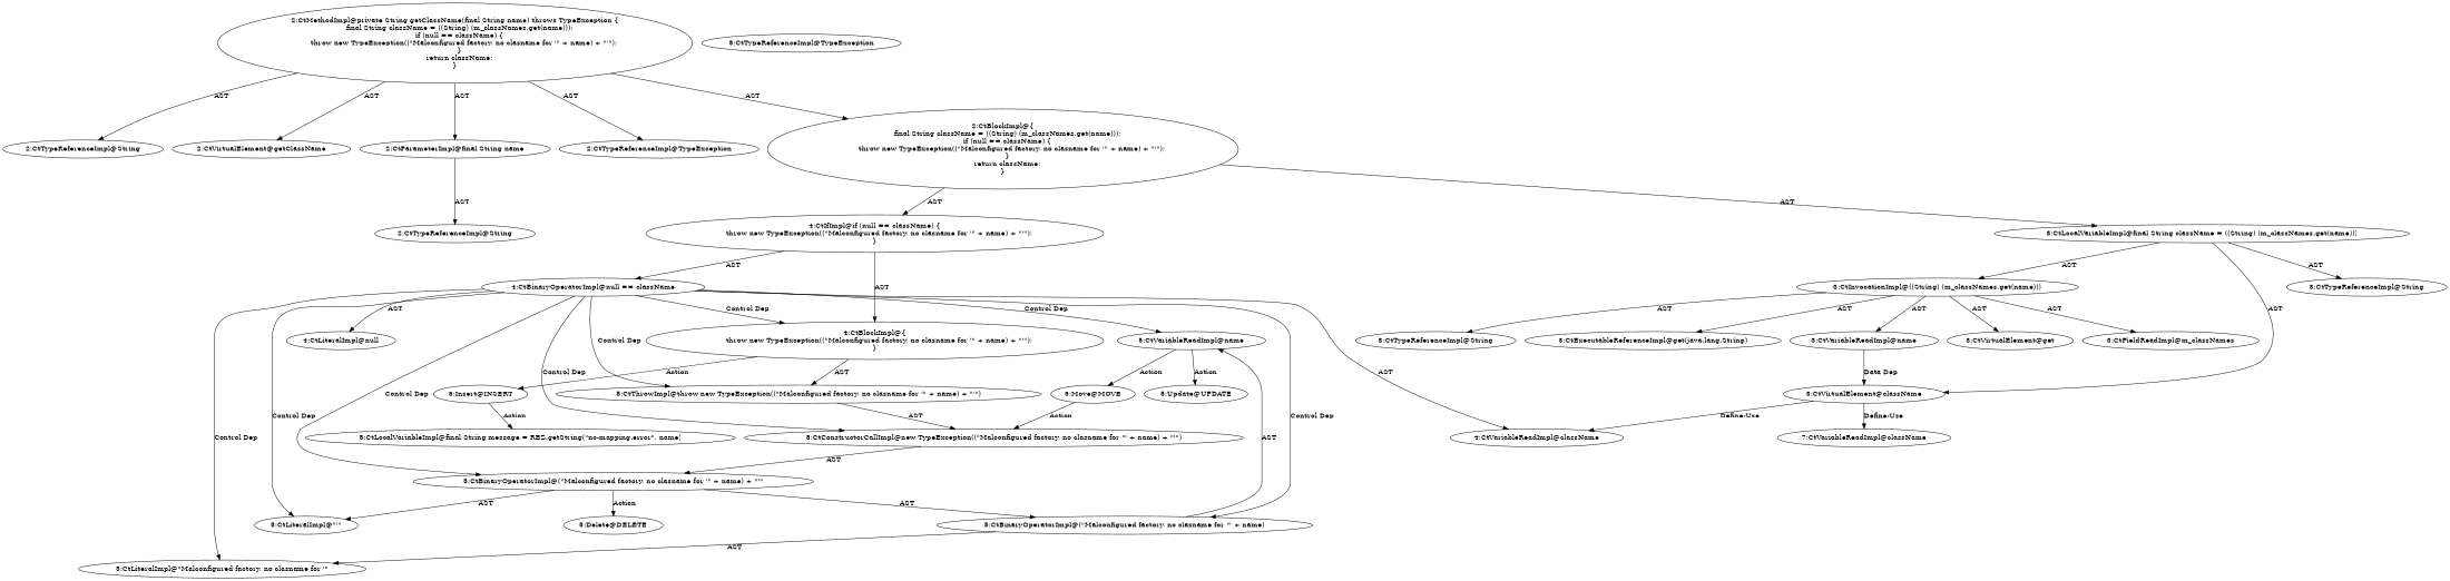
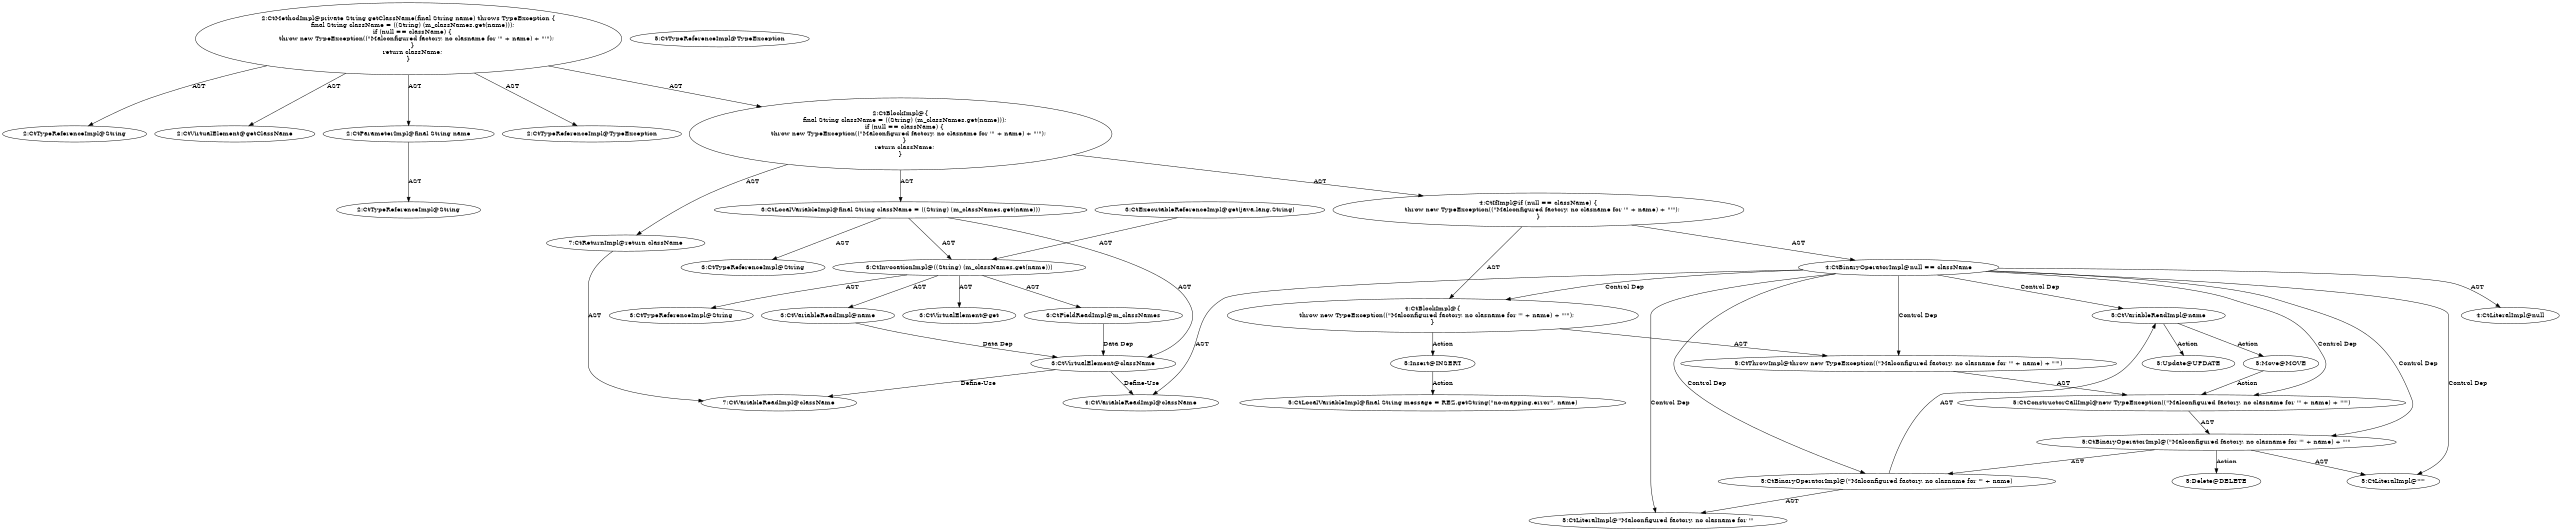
  digraph {
    node [shape=ellipse]
    n1 [label="2:CtTypeReferenceImpl@String"]
    n2 [label="2:CtVirtualElement@getClassName"]
    n3 [label="2:CtParameterImpl@final String name"]
    n4 [label="2:CtTypeReferenceImpl@String"]
    n5 [label="2:CtTypeReferenceImpl@TypeException"]
    n6 [label="3:CtTypeReferenceImpl@String"]
    n7 [label="3:CtExecutableReferenceImpl@get(java.lang.String)"]
    n8 [label="3:CtVirtualElement@get"]
    n9 [label="3:CtFieldReadImpl@m_classNames"]
    n10 [label="3:CtVirtualElement@className"]
    n11 [label="4:CtVariableReadImpl@className"]
    n12 [label="7:CtVariableReadImpl@className"]
    n13 [label="3:CtVariableReadImpl@name"]
    n14 [label="3:CtInvocationImpl@((String) (m_classNames.get(name)))"]
    n15 [label="3:CtTypeReferenceImpl@String"]
    n16 [label="3:CtLocalVariableImpl@final String className = ((String) (m_classNames.get(name)))"]
    n17 [label="4:CtLiteralImpl@null"]
    n18 [label="4:CtBinaryOperatorImpl@null == className"]
    n19 [label="5:CtLiteralImpl@\"Malconfigured factory, no clasname for '\""]
    n20 [label="5:CtVariableReadImpl@name"]
    n21 [label="5:CtBinaryOperatorImpl@(\"Malconfigured factory, no clasname for '\" + name)"]
    n22 [label="5:CtLiteralImpl@\"'\""]
    n23 [label="5:CtBinaryOperatorImpl@(\"Malconfigured factory, no clasname for '\" + name) + \"'\""]
    n24 [label="5:CtConstructorCallImpl@new TypeException((\"Malconfigured factory, no clasname for '\" + name) + \"'\")"]
    n25 [label="5:CtThrowImpl@throw new TypeException((\"Malconfigured factory, no clasname for '\" + name) + \"'\")"]
    n26 [label="4:CtBlockImpl@\{\n    throw new TypeException((\"Malconfigured factory, no clasname for '\" + name) + \"'\");\n\}"]
    n27 [label="5:Update@UPDATE"]
    n28 [label="5:Move@MOVE"]
    n29 [label="5:Delete@DELETE"]
    n30 [label="5:Insert@INSERT"]
    n31 [label="5:CtTypeReferenceImpl@TypeException"]
    n32 [label="5:CtLocalVariableImpl@final String message = REZ.getString(\"no-mapping.error\", name)"]
    n33 [label="4:CtIfImpl@if (null == className) \{\n    throw new TypeException((\"Malconfigured factory, no clasname for '\" + name) + \"'\");\n\}"]
+   n34 [label="7:CtReturnImpl@return className"]
    n35 [label="2:CtBlockImpl@\{\n    final String className = ((String) (m_classNames.get(name)));\n    if (null == className) \{\n        throw new TypeException((\"Malconfigured factory, no clasname for '\" + name) + \"'\");\n    \}\n    return className;\n\}"]
    n36 [label="2:CtMethodImpl@private String getClassName(final String name) throws TypeException \{\n    final String className = ((String) (m_classNames.get(name)));\n    if (null == className) \{\n        throw new TypeException((\"Malconfigured factory, no clasname for '\" + name) + \"'\");\n    \}\n    return className;\n\}"]
    n3 -> n4 [label=AST]
+   n9 -> n10 [label="Data Dep"]
    n10 -> n11 [label="Define-Use"]
    n10 -> n12 [label="Define-Use"]
    n13 -> n10 [label="Data Dep"]
-   n14 -> n7 [label=AST]
+   n7 -> n14 [label=AST]
    n14 -> n8 [label=AST]
    n14 -> n9 [label=AST]
    n14 -> n13 [label=AST]
    n14 -> n15 [label=AST]
    n16 -> n6 [label=AST]
    n16 -> n10 [label=AST]
    n16 -> n14 [label=AST]
    n18 -> n11 [label=AST]
    n18 -> n17 [label=AST]
    n18 -> n19 [label="Control Dep"]
    n18 -> n20 [label="Control Dep"]
    n18 -> n21 [label="Control Dep"]
    n18 -> n22 [label="Control Dep"]
    n18 -> n23 [label="Control Dep"]
    n18 -> n24 [label="Control Dep"]
    n18 -> n25 [label="Control Dep"]
    n18 -> n26 [label="Control Dep"]
    n20 -> n27 [label=Action]
    n20 -> n28 [label=Action]
    n21 -> n19 [label=AST]
    n21 -> n20 [label=AST]
    n23 -> n21 [label=AST]
    n23 -> n22 [label=AST]
    n23 -> n29 [label=Action]
    n24 -> n23 [label=AST]
    n25 -> n24 [label=AST]
    n26 -> n25 [label=AST]
    n26 -> n30 [label=Action]
    n28 -> n24 [label=Action]
    n30 -> n32 [label=Action]
    n33 -> n18 [label=AST]
    n33 -> n26 [label=AST]
+   n34 -> n12 [label=AST]
    n35 -> n16 [label=AST]
    n35 -> n33 [label=AST]
+   n35 -> n34 [label=AST]
    n36 -> n1 [label=AST]
    n36 -> n2 [label=AST]
    n36 -> n3 [label=AST]
    n36 -> n5 [label=AST]
    n36 -> n35 [label=AST]
  }
